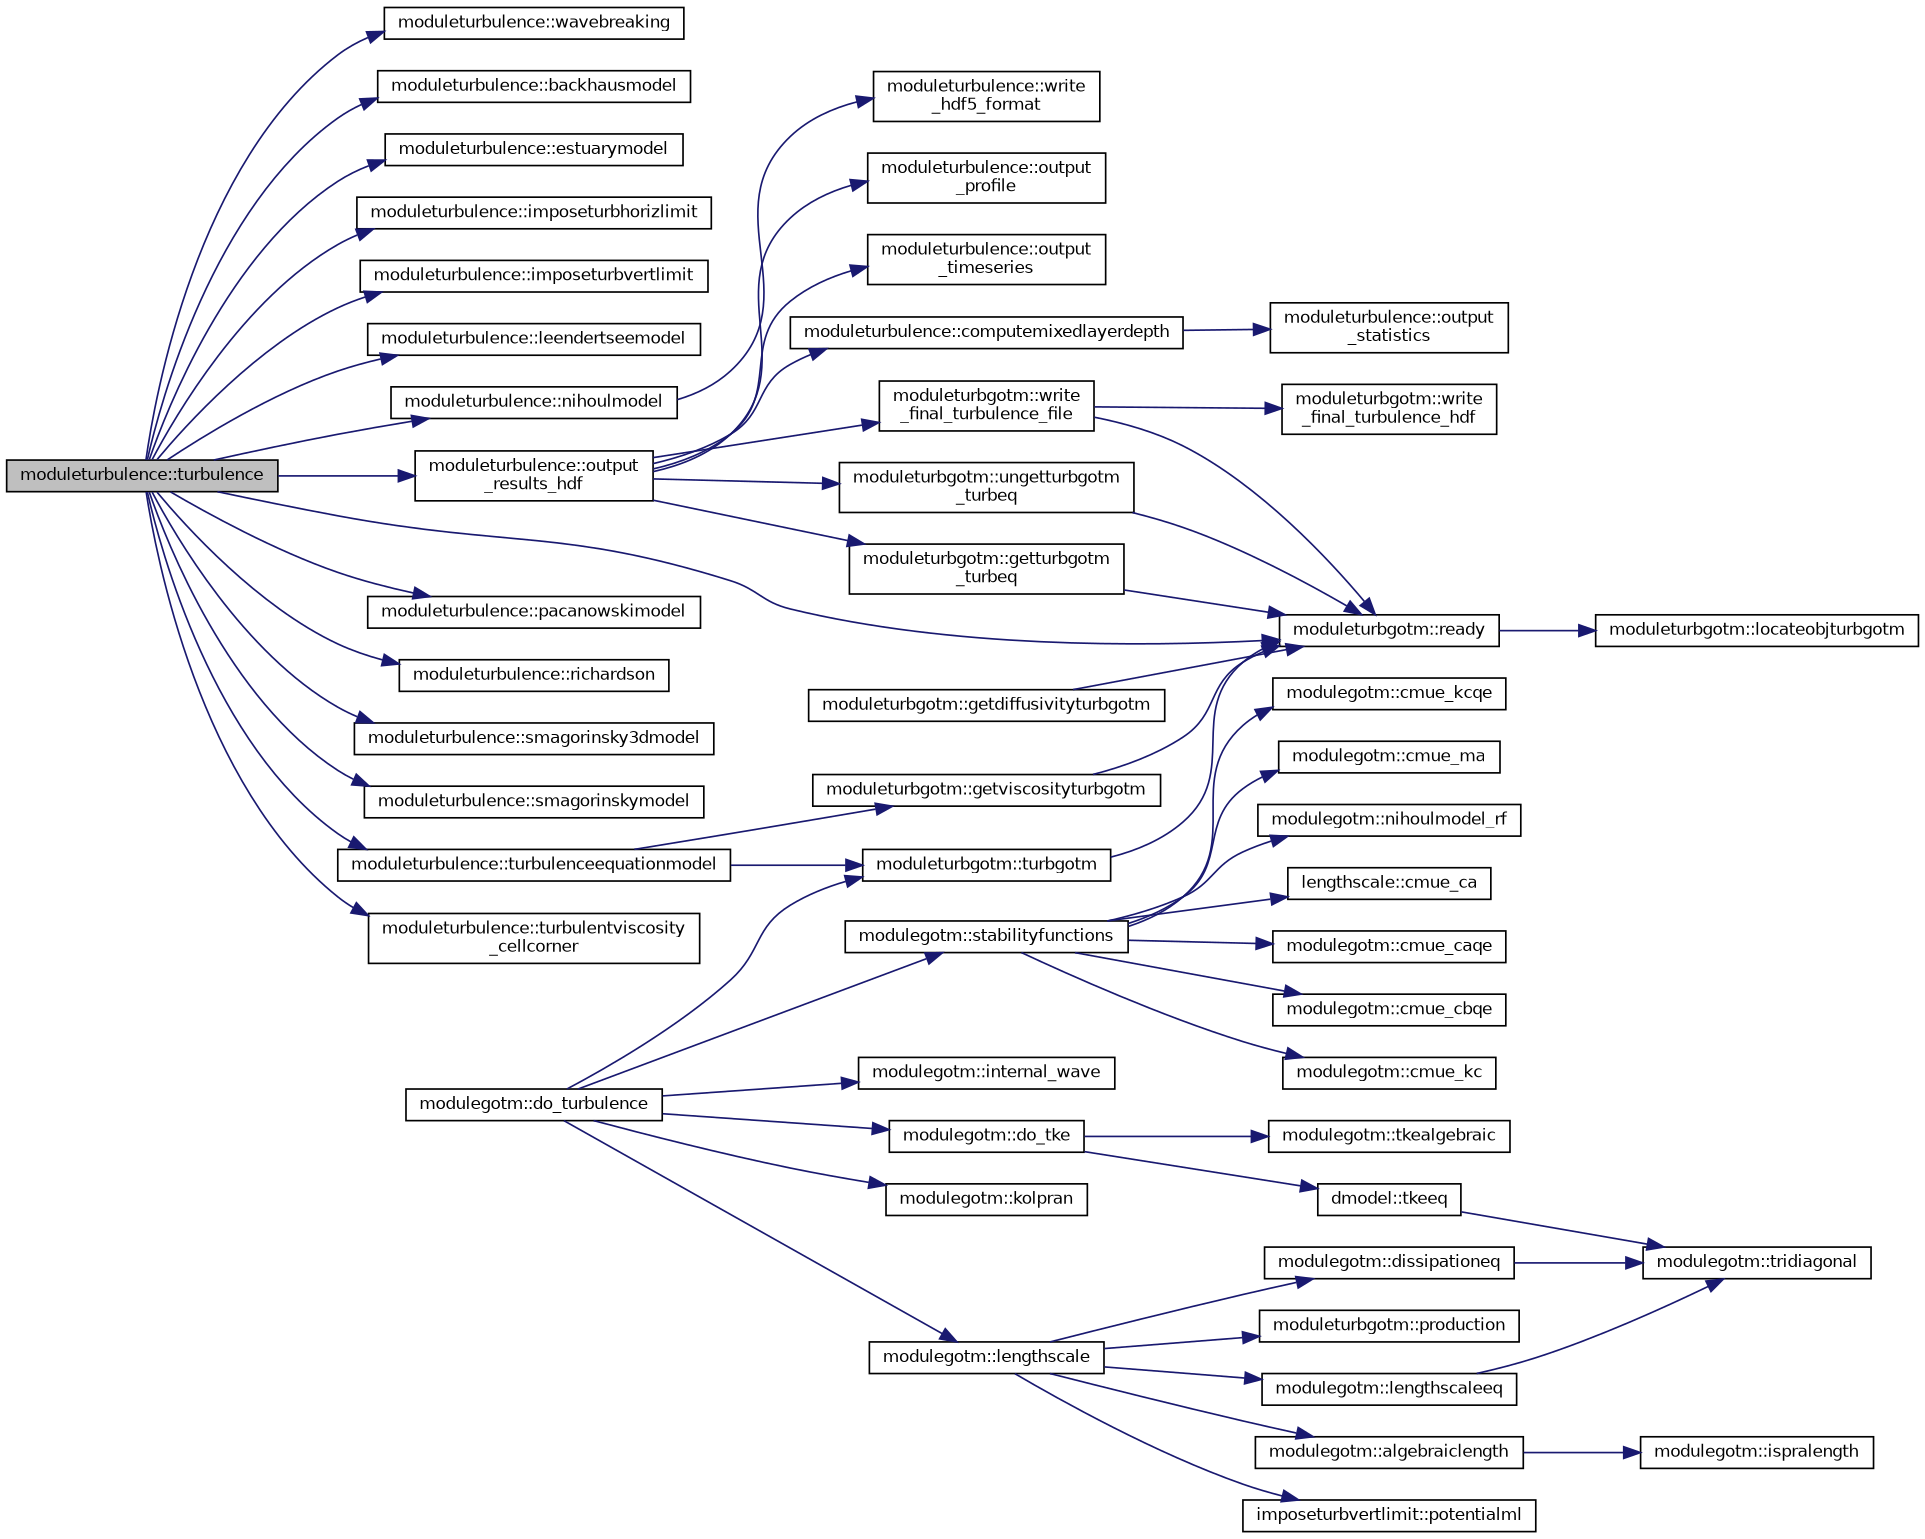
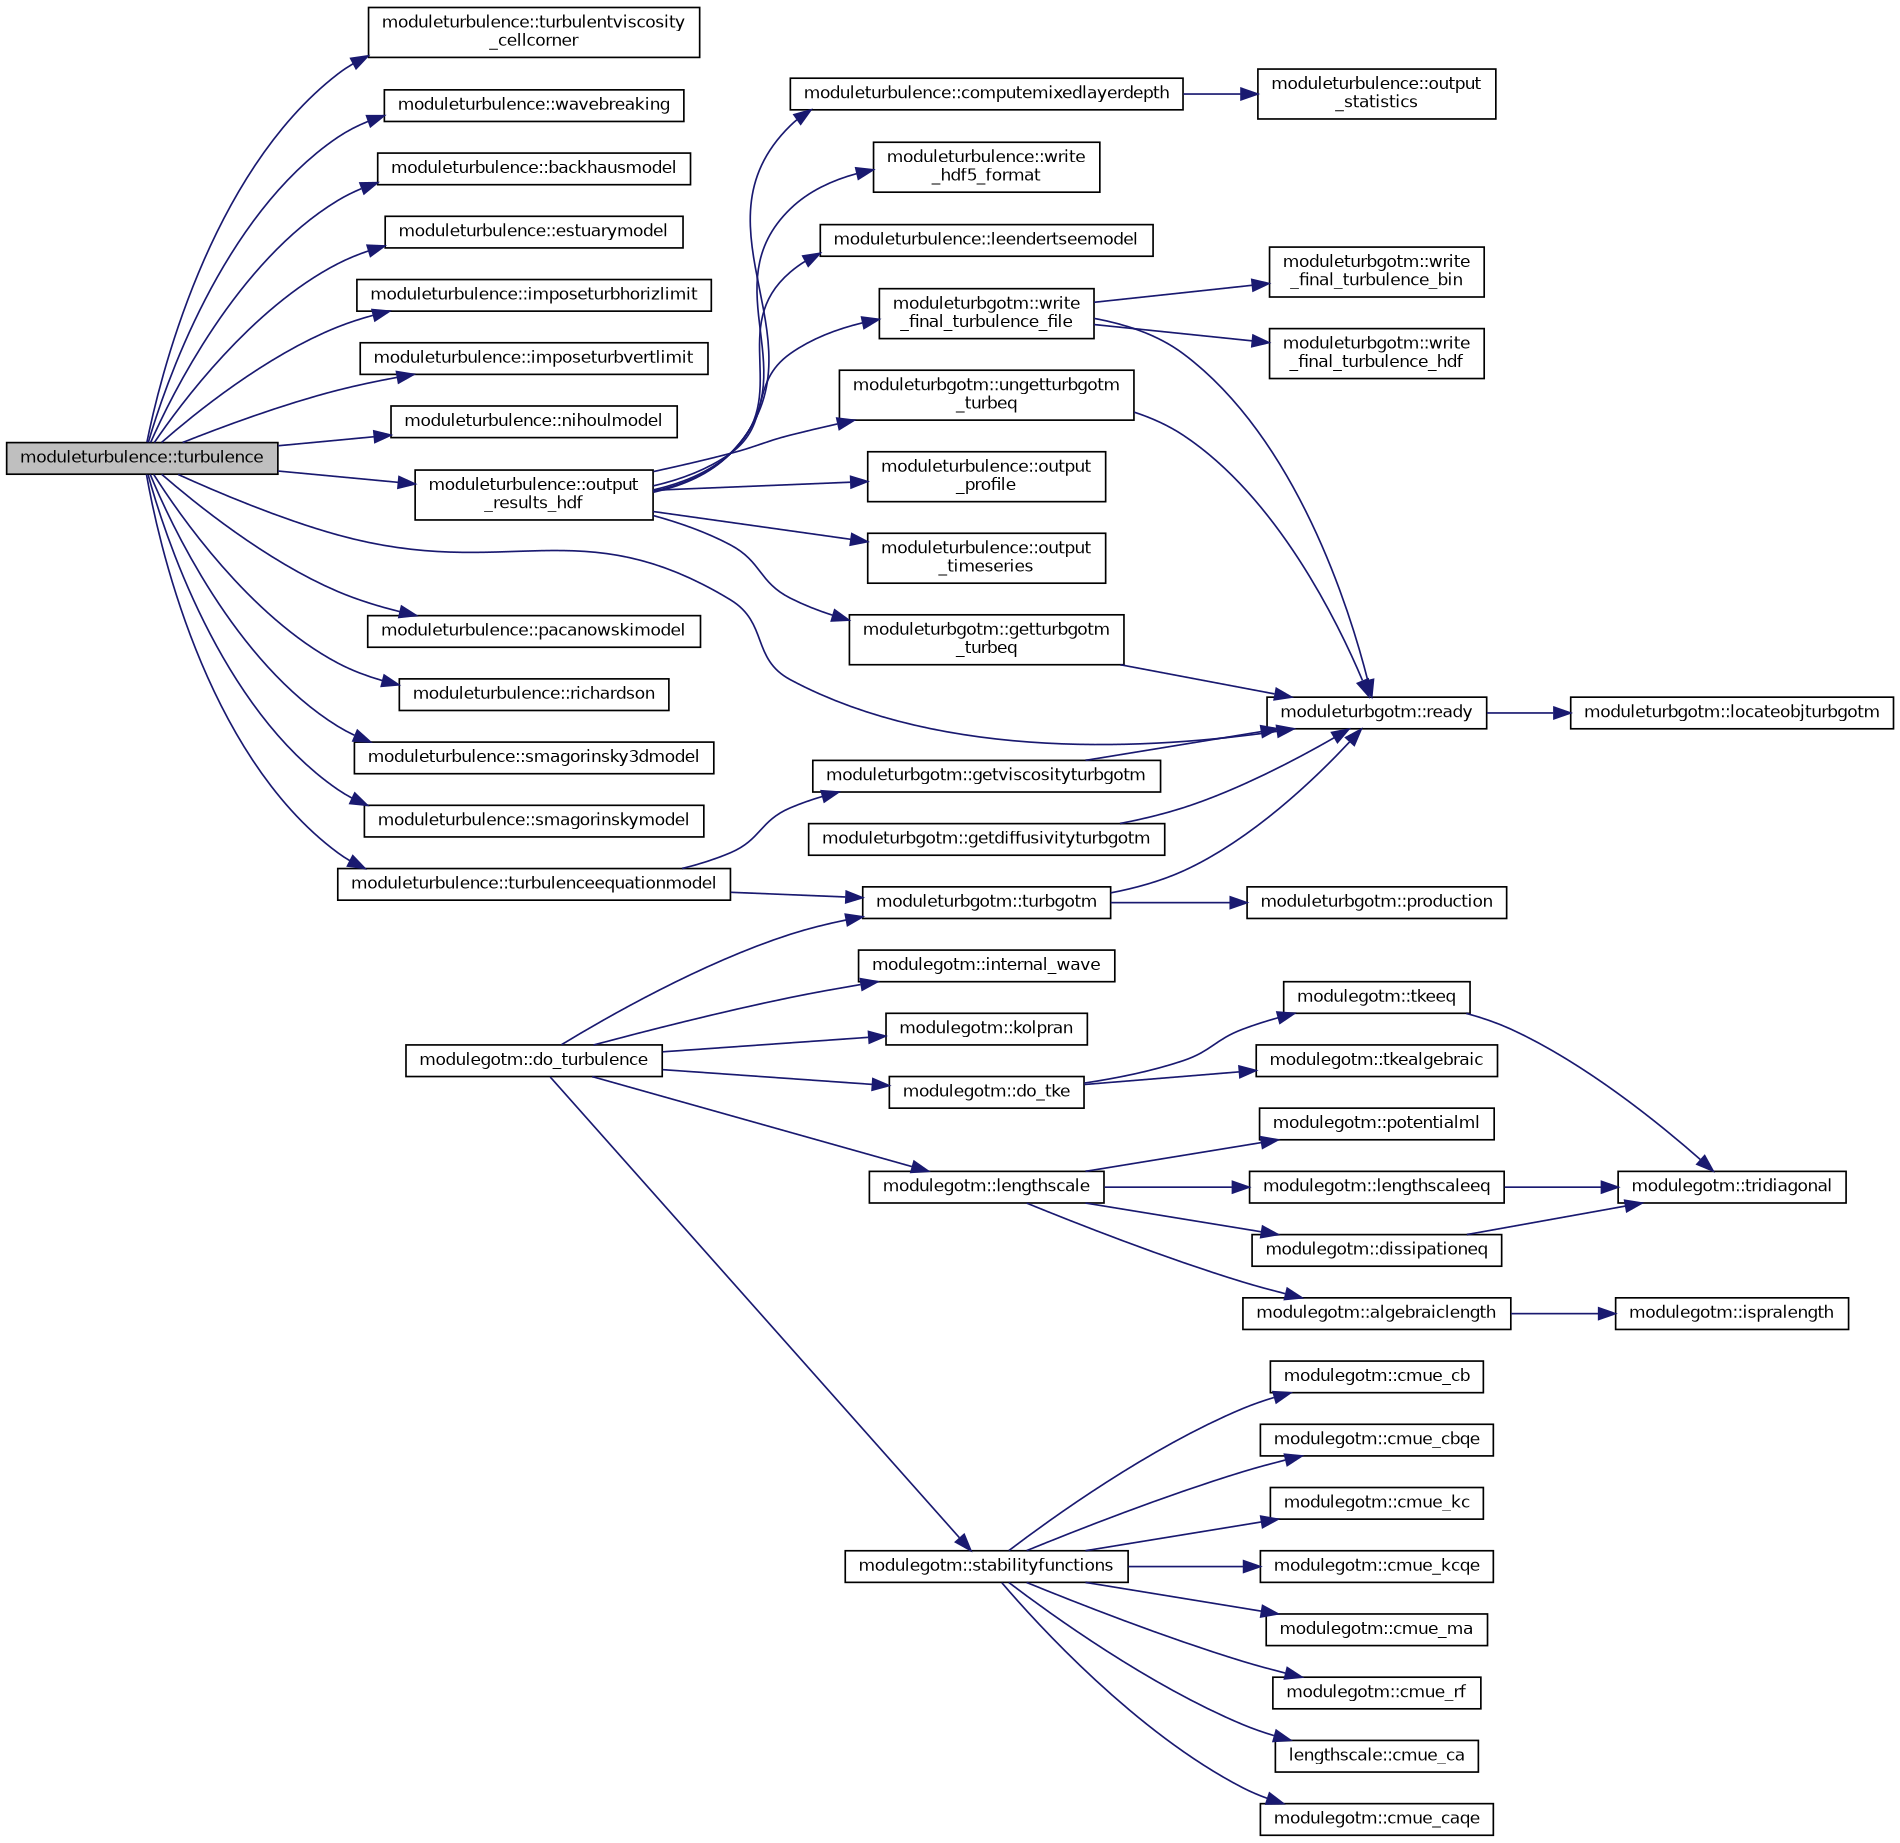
  digraph {
    rankdir=LR
    node [color=black fillcolor=white fontname=Helvetica fontsize=10 shape=record style=filled]
    edge [color=midnightblue fontname=Helvetica fontsize=10 labelfontname=Helvetica labelfontsize=10 style=solid]
    n1 [fillcolor=grey75 fontcolor=black height=0.2 label="moduleturbulence::turbulence" width=0.4]
    n2 [height=0.2 label="moduleturbulence::backhausmodel" width=0.4]
    n3 [height=0.2 label="moduleturbulence::estuarymodel" width=0.4]
    n4 [height=0.2 label="moduleturbulence::imposeturbhorizlimit" width=0.4]
    n5 [height=0.2 label="moduleturbulence::imposeturbvertlimit" width=0.4]
    n6 [height=0.2 label="moduleturbulence::leendertseemodel" width=0.4]
    n7 [height=0.2 label="moduleturbulence::nihoulmodel" width=0.4]
    n8 [height=0.2 label="moduleturbulence::output\l_results_hdf" width=0.4]
    n9 [height=0.2 label="moduleturbgotm::ready" width=0.4]
    n10 [height=0.2 label="moduleturbulence::pacanowskimodel" width=0.4]
    n11 [height=0.2 label="moduleturbulence::richardson" width=0.4]
    n12 [height=0.2 label="moduleturbulence::smagorinsky3dmodel" width=0.4]
    n13 [height=0.2 label="moduleturbulence::smagorinskymodel" width=0.4]
    n14 [height=0.2 label="moduleturbulence::turbulenceequationmodel" width=0.4]
    n15 [height=0.2 label="moduleturbulence::turbulentviscosity\l_cellcorner" width=0.4]
    n16 [height=0.2 label="moduleturbulence::wavebreaking" width=0.4]
    n17 [height=0.2 label="moduleturbulence::computemixedlayerdepth" width=0.4]
    n18 [height=0.2 label="moduleturbgotm::getturbgotm\l_turbeq" width=0.4]
    n19 [height=0.2 label="moduleturbulence::output\l_profile" width=0.4]
    n20 [height=0.2 label="moduleturbulence::output\l_timeseries" width=0.4]
    n21 [height=0.2 label="moduleturbgotm::ungetturbgotm\l_turbeq" width=0.4]
    n22 [height=0.2 label="moduleturbgotm::write\l_final_turbulence_file" width=0.4]
    n23 [height=0.2 label="moduleturbulence::write\l_hdf5_format" width=0.4]
    n24 [height=0.2 label="moduleturbgotm::locateobjturbgotm" width=0.4]
    n25 [height=0.2 label="moduleturbgotm::getviscosityturbgotm" width=0.4]
    n26 [height=0.2 label="moduleturbgotm::turbgotm" width=0.4]
    n27 [height=0.2 label="moduleturbulence::output\l_statistics" width=0.4]
+   n28 [height=0.2 label="moduleturbgotm::write\l_final_turbulence_bin" width=0.4]
    n29 [height=0.2 label="moduleturbgotm::write\l_final_turbulence_hdf" width=0.4]
    n30 [height=0.2 label="moduleturbgotm::getdiffusivityturbgotm" width=0.4]
    n31 [height=0.2 label="moduleturbgotm::production" width=0.4]
    n32 [height=0.2 label="modulegotm::do_turbulence" width=0.4]
    n33 [height=0.2 label="modulegotm::do_tke" width=0.4]
    n34 [height=0.2 label="modulegotm::internal_wave" width=0.4]
    n35 [height=0.2 label="modulegotm::kolpran" width=0.4]
    n36 [height=0.2 label="modulegotm::lengthscale" width=0.4]
    n37 [height=0.2 label="modulegotm::stabilityfunctions" width=0.4]
    n38 [height=0.2 label="modulegotm::tkealgebraic" width=0.4]
-   n39 [height=0.2 label="dmodel::tkeeq" width=0.4]
+   n39 [height=0.2 label="modulegotm::tkeeq" width=0.4]
    n40 [height=0.2 label="modulegotm::algebraiclength" width=0.4]
    n41 [height=0.2 label="modulegotm::dissipationeq" width=0.4]
    n42 [height=0.2 label="modulegotm::lengthscaleeq" width=0.4]
-   n43 [height=0.2 label="imposeturbvertlimit::potentialml" width=0.4]
+   n43 [height=0.2 label="modulegotm::potentialml" width=0.4]
    n44 [height=0.2 label="lengthscale::cmue_ca" width=0.4]
    n45 [height=0.2 label="modulegotm::cmue_caqe" width=0.4]
+   n46 [height=0.2 label="modulegotm::cmue_cb" width=0.4]
    n47 [height=0.2 label="modulegotm::cmue_cbqe" width=0.4]
    n48 [height=0.2 label="modulegotm::cmue_kc" width=0.4]
    n49 [height=0.2 label="modulegotm::cmue_kcqe" width=0.4]
    n50 [height=0.2 label="modulegotm::cmue_ma" width=0.4]
-   n51 [height=0.2 label="modulegotm::nihoulmodel_rf" width=0.4]
+   n51 [height=0.2 label="modulegotm::cmue_rf" width=0.4]
    n52 [height=0.2 label="modulegotm::tridiagonal" width=0.4]
    n53 [height=0.2 label="modulegotm::ispralength" width=0.4]
    n1 -> n2
    n1 -> n3
    n1 -> n4
    n1 -> n5
-   n1 -> n6
+   n8 -> n6
    n1 -> n7
    n1 -> n8
    n1 -> n9
    n1 -> n10
    n1 -> n11
    n1 -> n12
    n1 -> n13
    n1 -> n14
    n1 -> n15
    n1 -> n16
    n8 -> n17
    n8 -> n18
    n8 -> n19
    n8 -> n20
    n8 -> n21
    n8 -> n22
-   n7 -> n23
+   n8 -> n23
    n9 -> n24
    n14 -> n25
    n14 -> n26
    n17 -> n27
    n18 -> n9
    n21 -> n9
    n22 -> n9
+   n22 -> n28
    n22 -> n29
    n25 -> n9
    n26 -> n9
-   n36 -> n31
+   n26 -> n31
    n30 -> n9
    n32 -> n26
    n32 -> n33
    n32 -> n34
    n32 -> n35
    n32 -> n36
    n32 -> n37
    n33 -> n38
    n33 -> n39
    n36 -> n40
    n36 -> n41
    n36 -> n42
    n36 -> n43
    n37 -> n44
    n37 -> n45
+   n37 -> n46
    n37 -> n47
    n37 -> n48
    n37 -> n49
    n37 -> n50
    n37 -> n51
    n39 -> n52
    n40 -> n53
    n41 -> n52
    n42 -> n52
  }
